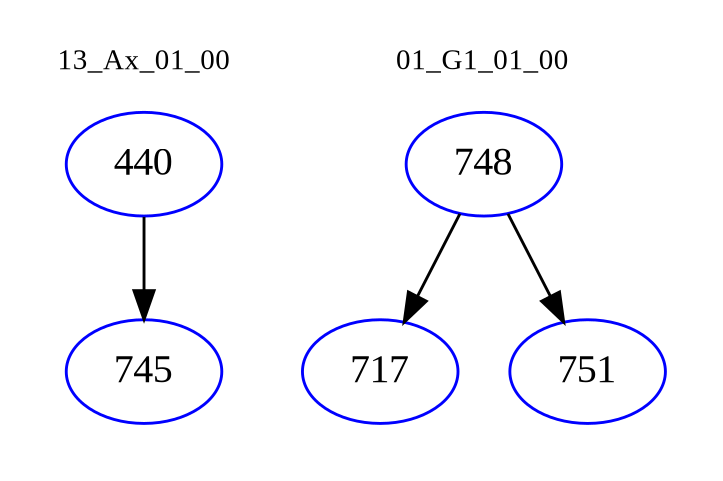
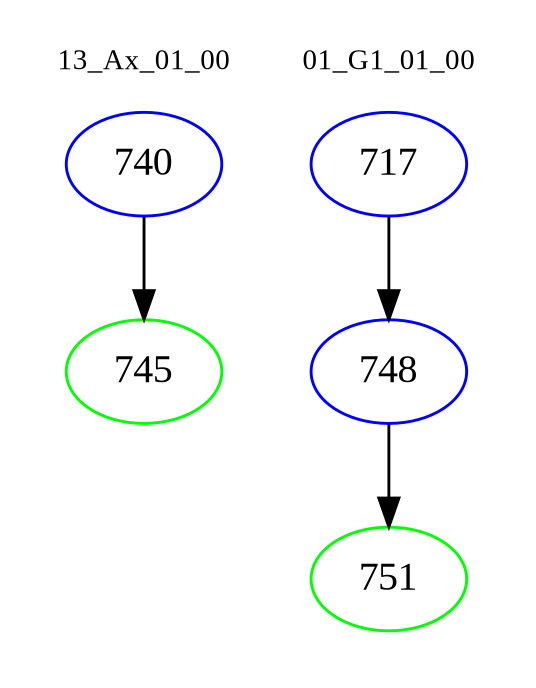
  digraph {
    fontname="Liberation Serif"
    node [color=blue fontname="Liberation Serif"]
    edge [color=black fontname="Liberation Serif"]
-   n1 [label=440]
-   n2 [label=745]
+   n1 [label=740]
+   n2 [color=green label=745]
    n3 [label=748]
    n4 [label=717]
-   n5 [label=751]
+   n5 [color=green label=751]
    subgraph cluster_1 {
      color=white
      fontsize=10
      label="13_Ax_01_00"
      n1
      n2
    }
    subgraph cluster_2 {
      color=white
      fontsize=10
      label="01_G1_01_00"
      n3
      n4
      n5
    }
    n1 -> n2
-   n3 -> n4
+   n4 -> n3
    n3 -> n5
  }
